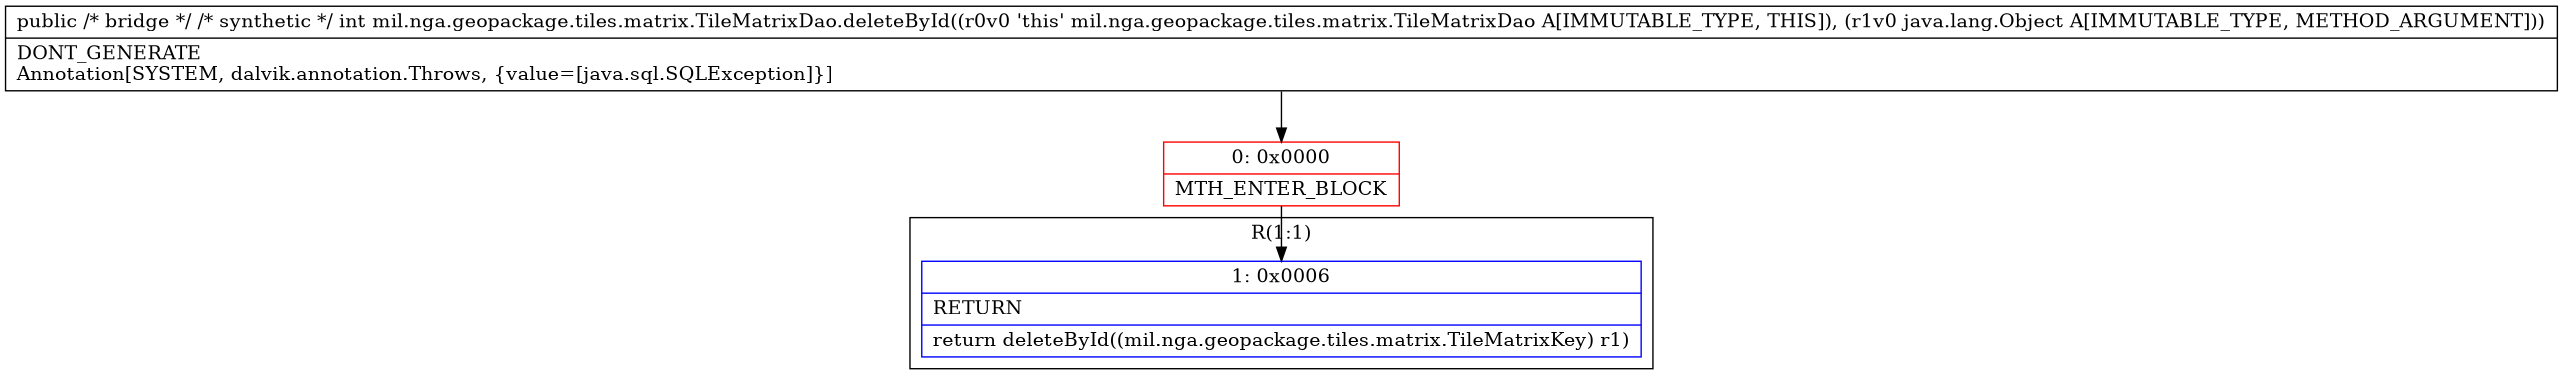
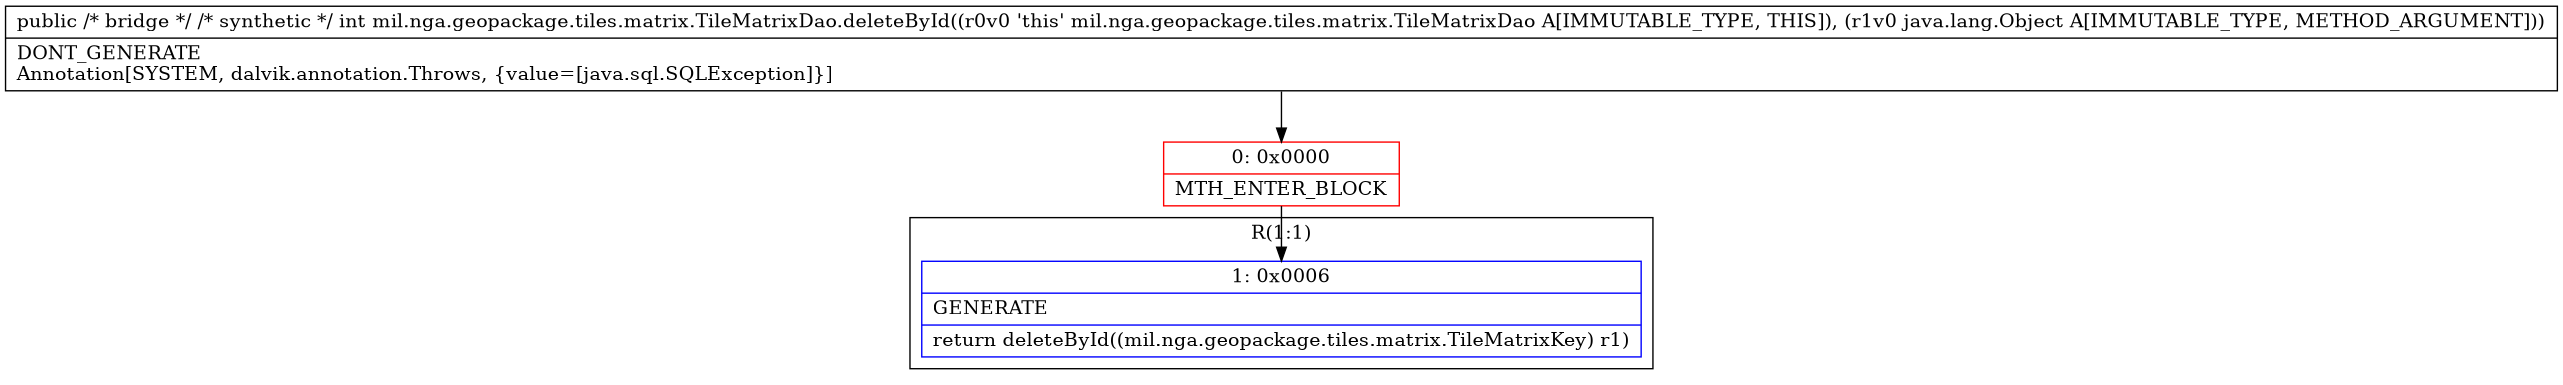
  digraph {
    node [shape=record]
-   n1 [color=blue label="{1\:\ 0x0006|RETURN\l|return deleteById((mil.nga.geopackage.tiles.matrix.TileMatrixKey) r1)\l}"]
+   n1 [color=blue label="{1\:\ 0x0006|GENERATE\l|return deleteById((mil.nga.geopackage.tiles.matrix.TileMatrixKey) r1)\l}"]
    n2 [color=red label="{0\:\ 0x0000|MTH_ENTER_BLOCK\l}"]
    n3 [label="{public \/* bridge *\/ \/* synthetic *\/ int mil.nga.geopackage.tiles.matrix.TileMatrixDao.deleteById((r0v0 'this' mil.nga.geopackage.tiles.matrix.TileMatrixDao A[IMMUTABLE_TYPE, THIS]), (r1v0 java.lang.Object A[IMMUTABLE_TYPE, METHOD_ARGUMENT]))  | DONT_GENERATE\lAnnotation[SYSTEM, dalvik.annotation.Throws, \{value=[java.sql.SQLException]\}]\l}"]
    subgraph cluster_1 {
      label="R(1:1)"
      n1
    }
    n2 -> n1
    n3 -> n2
  }
